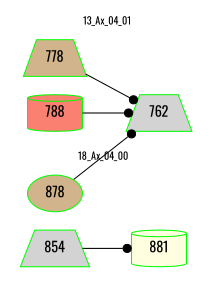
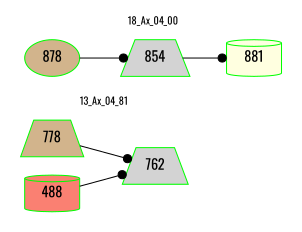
  digraph {
    fontname=Oswald
    rankdir=LR
    node [color=green fillcolor=tan fontname=Oswald shape=trapezium style=filled]
    edge [arrowhead=dot color=black fontname=Oswald]
    n1 [label=778]
    n2 [fillcolor=lightgrey label=762]
-   n3 [fillcolor=salmon label=788 shape=cylinder]
+   n3 [fillcolor=salmon label=488 shape=cylinder]
    n4 [label=878 shape=ellipse]
    n5 [fillcolor=lightgrey label=854]
    n6 [fillcolor=lightyellow label=881 shape=cylinder]
    subgraph cluster_1 {
      color=white
      fontsize=10
-     label="13_Ax_04_01"
+     label="13_Ax_04_81"
      n1
      n2
      n3
    }
    subgraph cluster_2 {
      color=white
      fontsize=10
      label="18_Ax_04_00"
      n4
      n5
      n6
    }
    n1 -> n2
    n3 -> n2
-   n4 -> n2
+   n4 -> n5
    n5 -> n6
  }
